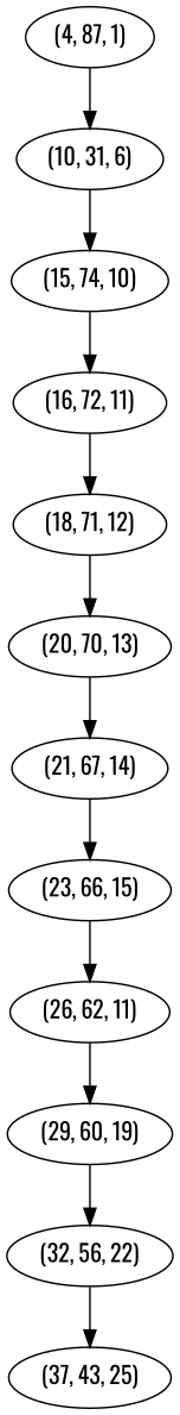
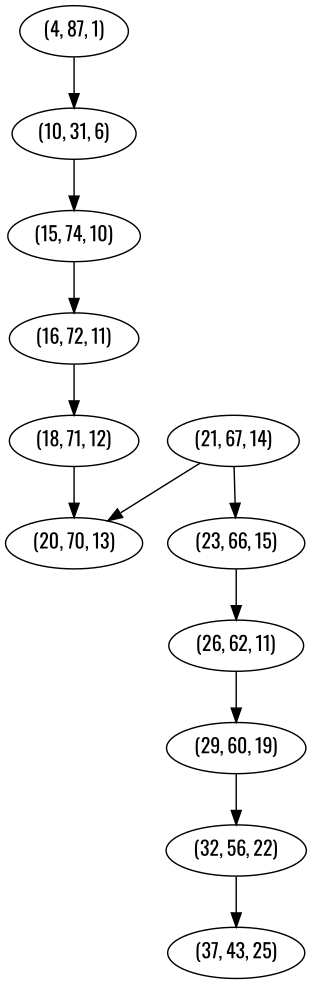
  digraph {
    fontname=Oswald
    node [fontname=Oswald]
    edge [fontname=Oswald]
    n1 [label="(10, 31, 6)"]
    "(4, 87, 1)"
    "(15, 74, 10)"
    "(16, 72, 11)"
    "(18, 71, 12)"
    "(20, 70, 13)"
    "(21, 67, 14)"
    "(23, 66, 15)"
    n9 [label="(26, 62, 11)"]
    "(29, 60, 19)"
    "(32, 56, 22)"
    "(37, 43, 25)"
    n1 -> "(15, 74, 10)"
    "(4, 87, 1)" -> n1
    "(15, 74, 10)" -> "(16, 72, 11)"
    "(16, 72, 11)" -> "(18, 71, 12)"
    "(18, 71, 12)" -> "(20, 70, 13)"
-   "(20, 70, 13)" -> "(21, 67, 14)"
+   "(21, 67, 14)" -> "(20, 70, 13)"
    "(21, 67, 14)" -> "(23, 66, 15)"
    "(23, 66, 15)" -> n9
    n9 -> "(29, 60, 19)"
    "(29, 60, 19)" -> "(32, 56, 22)"
    "(32, 56, 22)" -> "(37, 43, 25)"
  }
